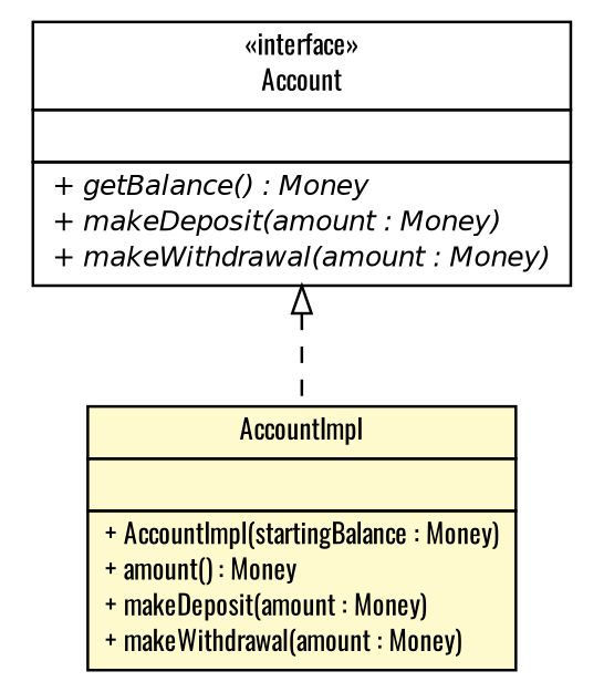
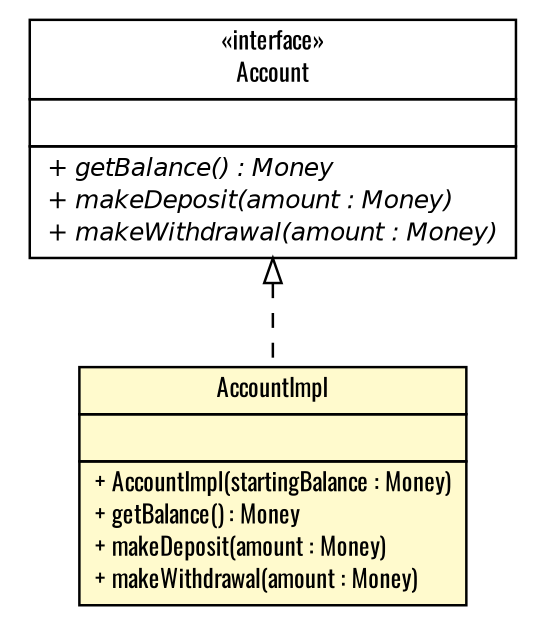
  digraph {
    nodesep=0.25
    ranksep=0.5
    fontname=Oswald
    node [fontcolor=black fontname=Oswald fontsize=10.0 shape=plaintext]
-   n1 [label=<<table title="sorcer.account.provider.AccountImpl" border="0" cellborder="1" cellspacing="0" cellpadding="2" port="p" bgcolor="lemonChiffon" href="./AccountImpl.html"> 		<tr><td><table border="0" cellspacing="0" cellpadding="1"> <tr><td align="center" balign="center"> AccountImpl </td></tr> 		</table></td></tr> 		<tr><td><table border="0" cellspacing="0" cellpadding="1"> <tr><td align="left" balign="left">  </td></tr> 		</table></td></tr> 		<tr><td><table border="0" cellspacing="0" cellpadding="1"> <tr><td align="left" balign="left"> + AccountImpl(startingBalance : Money) </td></tr> <tr><td align="left" balign="left"> + amount() : Money </td></tr> <tr><td align="left" balign="left"> + makeDeposit(amount : Money) </td></tr> <tr><td align="left" balign="left"> + makeWithdrawal(amount : Money) </td></tr> 		</table></td></tr> 		</table>>]
+   n1 [label=<<table title="sorcer.account.provider.AccountImpl" border="0" cellborder="1" cellspacing="0" cellpadding="2" port="p" bgcolor="lemonChiffon" href="./AccountImpl.html"> 		<tr><td><table border="0" cellspacing="0" cellpadding="1"> <tr><td align="center" balign="center"> AccountImpl </td></tr> 		</table></td></tr> 		<tr><td><table border="0" cellspacing="0" cellpadding="1"> <tr><td align="left" balign="left">  </td></tr> 		</table></td></tr> 		<tr><td><table border="0" cellspacing="0" cellpadding="1"> <tr><td align="left" balign="left"> + AccountImpl(startingBalance : Money) </td></tr> <tr><td align="left" balign="left"> + getBalance() : Money </td></tr> <tr><td align="left" balign="left"> + makeDeposit(amount : Money) </td></tr> <tr><td align="left" balign="left"> + makeWithdrawal(amount : Money) </td></tr> 		</table></td></tr> 		</table>>]
    n2 [label=<<table title="sorcer.account.provider.Account" border="0" cellborder="1" cellspacing="0" cellpadding="2" port="p" href="./Account.html"> 		<tr><td><table border="0" cellspacing="0" cellpadding="1"> <tr><td align="center" balign="center"> &#171;interface&#187; </td></tr> <tr><td align="center" balign="center"> Account </td></tr> 		</table></td></tr> 		<tr><td><table border="0" cellspacing="0" cellpadding="1"> <tr><td align="left" balign="left">  </td></tr> 		</table></td></tr> 		<tr><td><table border="0" cellspacing="0" cellpadding="1"> <tr><td align="left" balign="left"><font face="Helvetica-Oblique" point-size="10.0"> + getBalance() : Money </font></td></tr> <tr><td align="left" balign="left"><font face="Helvetica-Oblique" point-size="10.0"> + makeDeposit(amount : Money) </font></td></tr> <tr><td align="left" balign="left"><font face="Helvetica-Oblique" point-size="10.0"> + makeWithdrawal(amount : Money) </font></td></tr> 		</table></td></tr> 		</table>>]
    n2 -> n1 [arrowtail=empty dir=back fontname=Oswald fontsize=10 headport=p labelfontname=Helvetica labelfontsize=10 style=dashed tailport=p]
  }
